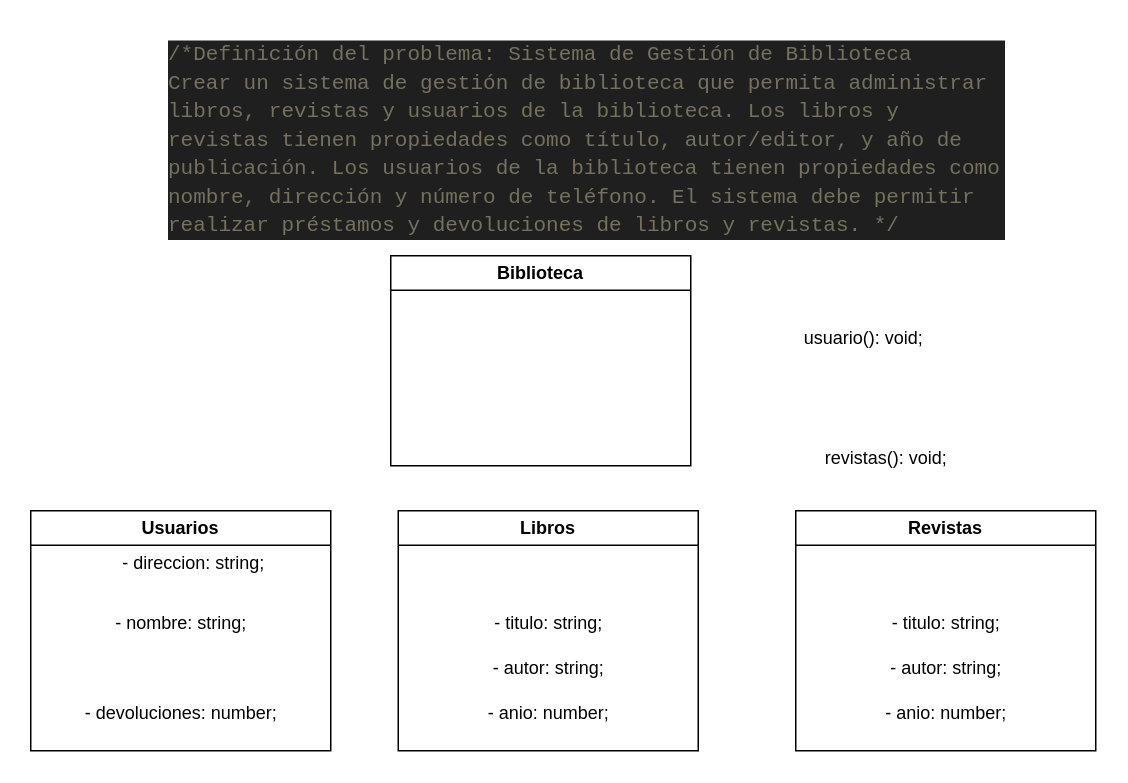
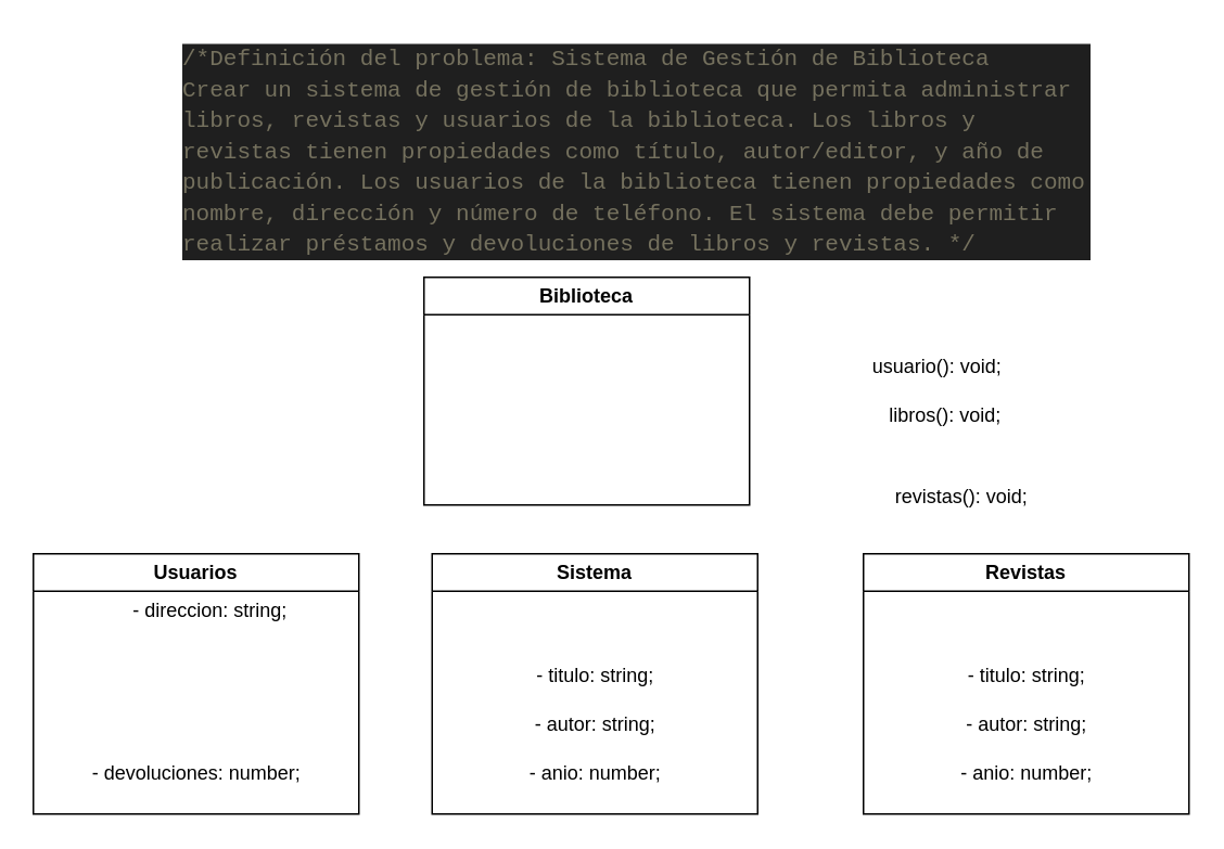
  <mxCell id="0" />
  <mxCell id="1" parent="0" />
  <mxCell id="2" value="&lt;div style=&quot;color: rgb(221, 221, 221); background-color: rgb(31, 31, 31); font-family: Consolas, &amp;quot;Courier New&amp;quot;, monospace; font-weight: normal; font-size: 14px; line-height: 19px;&quot;&gt;&lt;div&gt;&lt;span style=&quot;color: #75715e;&quot;&gt;/*Definición del problema: Sistema de Gestión de Biblioteca&lt;/span&gt;&lt;/div&gt;&lt;div&gt;&lt;span style=&quot;color: #75715e;&quot;&gt;Crear un sistema de gestión de biblioteca que permita administrar libros, revistas y usuarios de la biblioteca. Los libros y revistas tienen propiedades como título, autor/editor, y año de publicación. Los usuarios de la biblioteca tienen propiedades como nombre, dirección y número de teléfono. El sistema debe permitir realizar préstamos y devoluciones de libros y revistas. */&lt;/span&gt;&lt;/div&gt;&lt;/div&gt;" style="text;whiteSpace=wrap;html=1;" parent="1" vertex="1"><mxGeometry x="110" width="560" height="160" as="geometry" y="20" /></mxCell>
  <mxCell id="3" value="Biblioteca" style="swimlane;whiteSpace=wrap;html=1;startSize=23;" parent="1" vertex="1"><mxGeometry x="260" y="170" width="200" height="140" as="geometry" /></mxCell>
  <mxCell id="4" value="Usuarios" style="swimlane;whiteSpace=wrap;html=1;" parent="1" vertex="1"><mxGeometry x="20" y="340" width="200" height="160" as="geometry" /></mxCell>
- <mxCell id="5" value="- nombre: string;" style="text;html=1;align=center;verticalAlign=middle;resizable=0;points=[];autosize=1;strokeColor=none;fillColor=none;" parent="4" vertex="1"><mxGeometry x="45" y="60" width="110" height="30" as="geometry" /></mxCell>
  <mxCell id="6" value="- direccion: string;&amp;nbsp;" style="text;html=1;align=center;verticalAlign=middle;resizable=0;points=[];autosize=1;strokeColor=none;fillColor=none;" parent="4" vertex="1"><mxGeometry x="50" y="20" width="120" height="30" as="geometry" /></mxCell>
  <mxCell id="7" value="- devoluciones: number;" style="text;html=1;align=center;verticalAlign=middle;resizable=0;points=[];autosize=1;strokeColor=none;fillColor=none;" parent="4" vertex="1"><mxGeometry x="20" y="120" width="160" height="30" as="geometry" /></mxCell>
- <mxCell id="8" value="Libros" style="swimlane;whiteSpace=wrap;html=1;" parent="1" vertex="1"><mxGeometry x="265" y="340" width="200" height="160" as="geometry" /></mxCell>
+ <mxCell id="8" value="Sistema" style="swimlane;whiteSpace=wrap;html=1;" parent="1" vertex="1"><mxGeometry x="265" y="340" width="200" height="160" as="geometry" /></mxCell>
  <mxCell id="9" value="- titulo: string;" style="text;html=1;align=center;verticalAlign=middle;resizable=0;points=[];autosize=1;strokeColor=none;fillColor=none;" parent="8" vertex="1"><mxGeometry x="50" y="60" width="100" height="30" as="geometry" /></mxCell>
  <mxCell id="10" value="- anio: number;" style="text;html=1;align=center;verticalAlign=middle;resizable=0;points=[];autosize=1;strokeColor=none;fillColor=none;" parent="8" vertex="1"><mxGeometry x="50" y="120" width="100" height="30" as="geometry" /></mxCell>
  <mxCell id="11" value="- autor: string;" style="text;html=1;align=center;verticalAlign=middle;resizable=0;points=[];autosize=1;strokeColor=none;fillColor=none;" parent="8" vertex="1"><mxGeometry x="50" y="90" width="100" height="30" as="geometry" /></mxCell>
  <mxCell id="12" value="Revistas" style="swimlane;whiteSpace=wrap;html=1;" parent="1" vertex="1"><mxGeometry x="530" y="340" width="200" height="160" as="geometry" /></mxCell>
  <mxCell id="13" value="- titulo: string;" style="text;html=1;align=center;verticalAlign=middle;resizable=0;points=[];autosize=1;strokeColor=none;fillColor=none;" parent="12" vertex="1"><mxGeometry x="50" y="60" width="100" height="30" as="geometry" /></mxCell>
  <mxCell id="14" value="- autor: string;" style="text;html=1;align=center;verticalAlign=middle;resizable=0;points=[];autosize=1;strokeColor=none;fillColor=none;" parent="12" vertex="1"><mxGeometry x="50" y="90" width="100" height="30" as="geometry" /></mxCell>
  <mxCell id="15" value="- anio: number;" style="text;html=1;align=center;verticalAlign=middle;resizable=0;points=[];autosize=1;strokeColor=none;fillColor=none;" parent="12" vertex="1"><mxGeometry x="50" y="120" width="100" height="30" as="geometry" /></mxCell>
  <mxCell id="16" value="usuario(): void;" style="text;html=1;align=center;verticalAlign=middle;resizable=0;points=[];autosize=1;strokeColor=none;fillColor=none;" parent="1" vertex="1"><mxGeometry x="525" y="210" width="100" height="30" as="geometry" /></mxCell>
+ <mxCell id="17" value="libros(): void;" style="text;html=1;align=center;verticalAlign=middle;resizable=0;points=[];autosize=1;strokeColor=none;fillColor=none;" parent="1" vertex="1"><mxGeometry x="535" y="240" width="90" height="30" as="geometry" /></mxCell>
  <mxCell id="18" value="revistas(): void;" style="text;html=1;align=center;verticalAlign=middle;resizable=0;points=[];autosize=1;strokeColor=none;fillColor=none;" parent="1" vertex="1"><mxGeometry x="540" y="290" width="100" height="30" as="geometry" /></mxCell>
